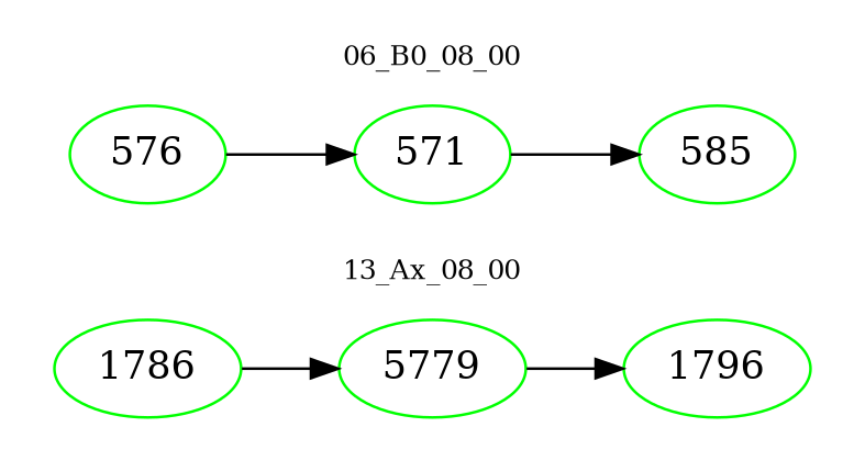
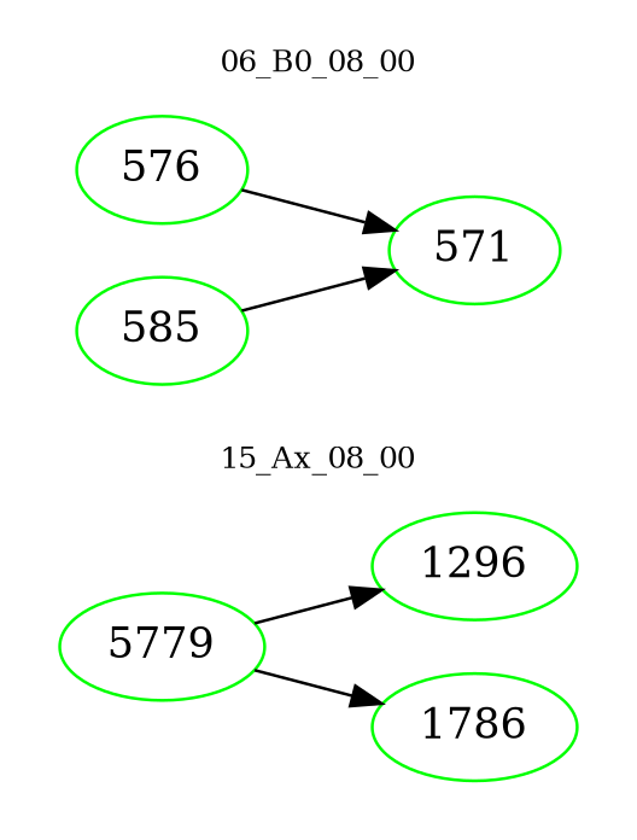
  digraph {
    rankdir=LR
    node [color=green]
    edge [color=black]
    n1 [label=1786]
    n2 [label=5779]
-   n3 [label=1796]
+   n3 [label=1296]
    n4 [label=576]
    n5 [label=571]
    n6 [label=585]
    subgraph cluster_1 {
      color=white
      fontsize=10
-     label="13_Ax_08_00"
+     label="15_Ax_08_00"
      n1
      n2
      n3
    }
    subgraph cluster_2 {
      color=white
      fontsize=10
      label="06_B0_08_00"
      n4
      n5
      n6
    }
-   n1 -> n2
+   n2 -> n1
    n2 -> n3
    n4 -> n5
-   n5 -> n6
+   n6 -> n5
  }
